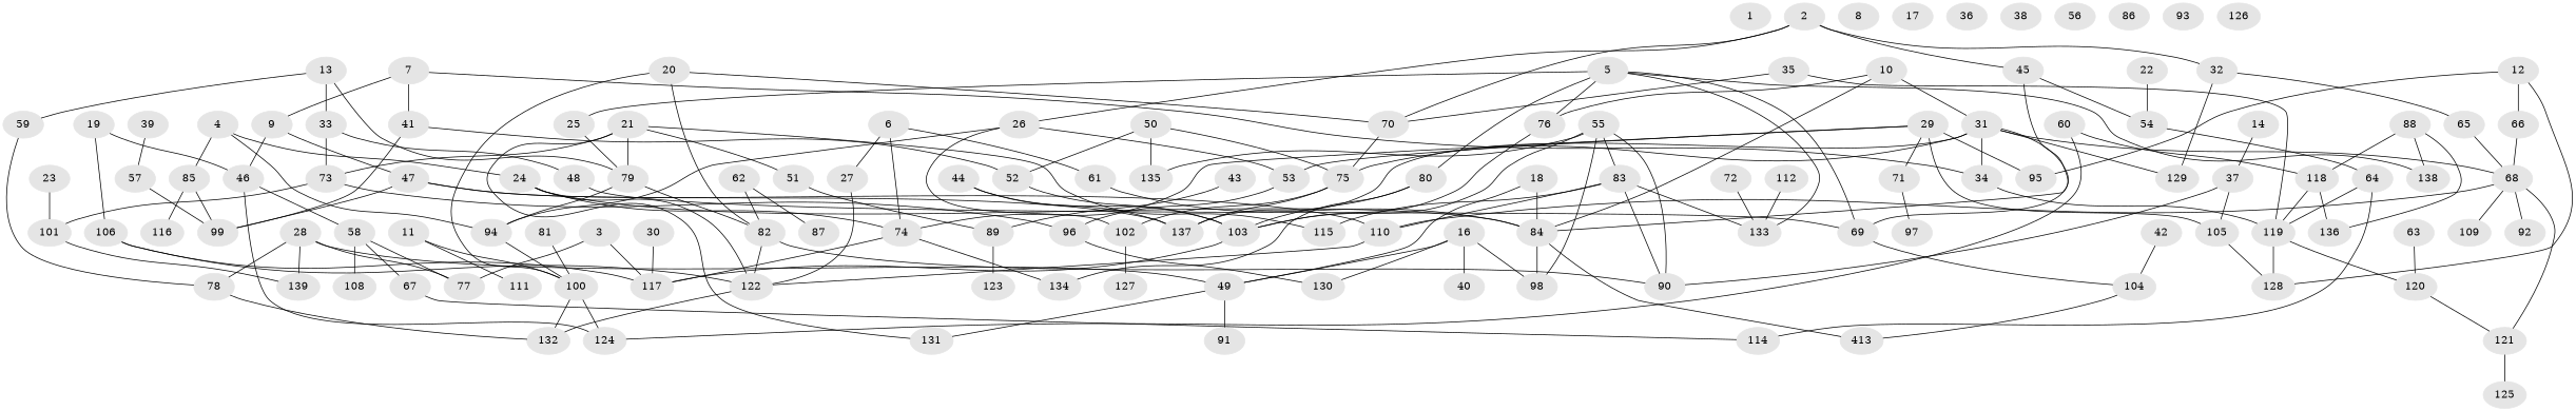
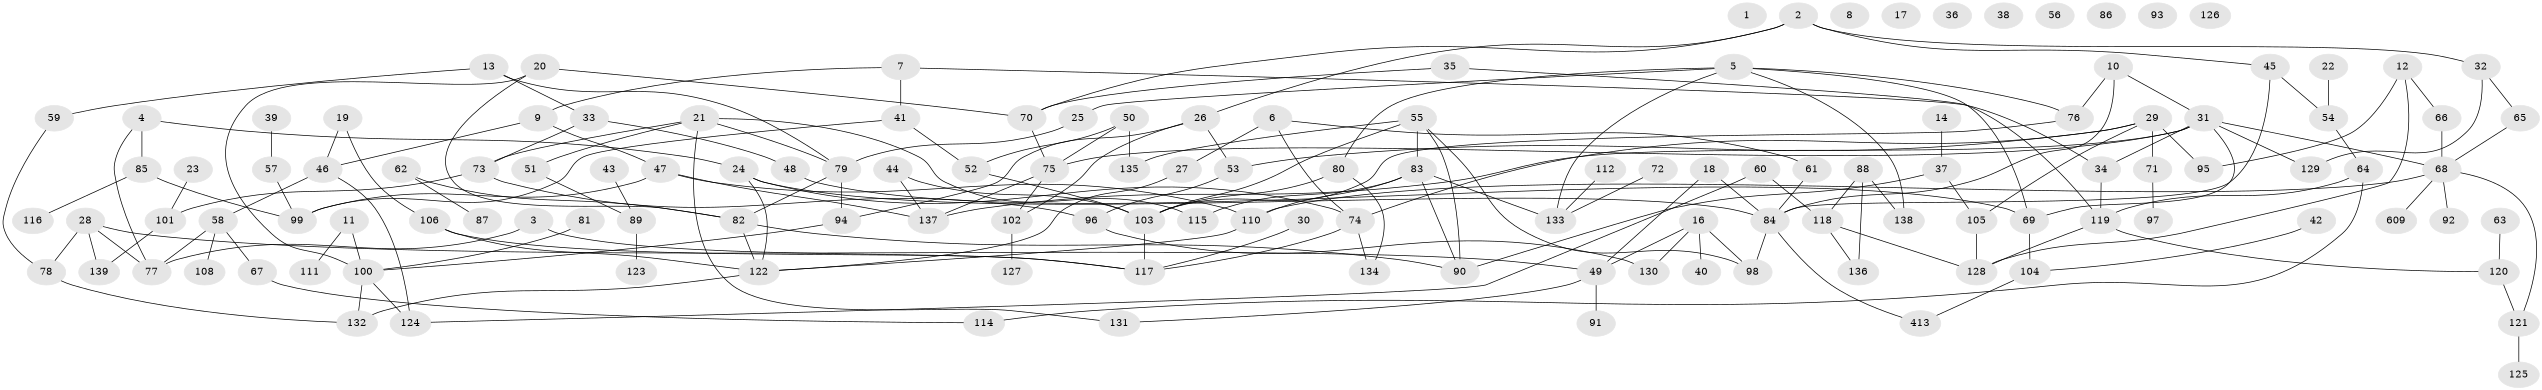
  graph {
    node [color=gray90 style=filled]
    1
    2
    26
    32
    45
    70
    94
    53
    102
    129
    65
    84
    54
    75
    3
    77
    117
    4
    24
    85
    74
    122
    99
    116
    100
    5
    25
    69
    76
    80
    133
    138
    79
    104
    103
    134
    6
    27
    61
    7
    9
    34
    41
    46
    47
    119
    52
    8
    58
    124
    137
    110
    10
    31
    68
    98
    n57 [label=413]
    11
    111
    132
    12
    66
    95
    128
    13
    33
    59
    73
    48
    78
    82
    14
    37
    105
    90
    16
    40
    49
    130
    23
    101
    131
    91
    17
    18
    19
    106
    20
    21
    51
    115
    89
    96
    22
    64
    139
    127
    28
    29
    71
    97
    30
    50
    135
    92
-   109
+   109 [label=609]
    121
    120
    35
    36
    38
    39
    57
    42
    43
    123
    44
    67
    108
    114
    55
    83
    56
    60
    118
    136
    62
    87
    63
    125
    72
    81
    86
    88
    93
    112
    126
    2 -- 26
    2 -- 32
    2 -- 45
    2 -- 70
    26 -- 94
    26 -- 53
    26 -- 102
    32 -- 129
    32 -- 65
    45 -- 84
    45 -- 54
    70 -- 75
    94 -- 100
    53 -- 96
    102 -- 127
    65 -- 68
    84 -- 98
    84 -- n57
    54 -- 64
    75 -- 102
    75 -- 137
    3 -- 77
    3 -- 117
-   4 -- 94
+   4 -- 77
    4 -- 24
    4 -- 85
    24 -- 84
    24 -- 74
    24 -- 122
    85 -- 99
    85 -- 116
    74 -- 117
    74 -- 134
    122 -- 132
    100 -- 124
    100 -- 132
    5 -- 25
    5 -- 69
    5 -- 76
    5 -- 80
    5 -- 133
    5 -- 138
    25 -- 79
    69 -- 104
    76 -- 103
    80 -- 103
    80 -- 134
    79 -- 94
    79 -- 82
    104 -- n57
    103 -- 117
    6 -- 74
    6 -- 27
    6 -- 61
    27 -- 122
    61 -- 84
    7 -- 9
    7 -- 34
    7 -- 41
    9 -- 46
    9 -- 47
    34 -- 119
    41 -- 99
    41 -- 52
    46 -- 58
    46 -- 124
    47 -- 99
    47 -- 137
    47 -- 110
    119 -- 128
    119 -- 120
    52 -- 103
    58 -- 77
    58 -- 67
    58 -- 108
    110 -- 122
    10 -- 84
    10 -- 76
    10 -- 31
    31 -- 129
    31 -- 75
    31 -- 69
    31 -- 34
    31 -- 137
    31 -- 68
    68 -- 110
    68 -- 92
    68 -- 109
    68 -- 121
    11 -- 100
    11 -- 111
    12 -- 66
    12 -- 95
    12 -- 128
    66 -- 68
    13 -- 79
    13 -- 33
    13 -- 59
    33 -- 73
    33 -- 48
    59 -- 78
    73 -- 101
    73 -- 96
    48 -- 69
    78 -- 132
    82 -- 122
    82 -- 90
    14 -- 37
    37 -- 105
    37 -- 90
    105 -- 128
    16 -- 98
    16 -- 40
    16 -- 49
    16 -- 130
    49 -- 131
    49 -- 91
    23 -- 101
    101 -- 139
    18 -- 84
    18 -- 49
    19 -- 46
    19 -- 106
    106 -- 117
    106 -- 122
    20 -- 70
    20 -- 100
    20 -- 82
    21 -- 79
    21 -- 73
    21 -- 131
    21 -- 51
    21 -- 115
    51 -- 89
    89 -- 123
    96 -- 130
    22 -- 54
    64 -- 119
    64 -- 114
    28 -- 77
    28 -- 78
    28 -- 49
    28 -- 139
    29 -- 53
    29 -- 74
    29 -- 95
    29 -- 105
    29 -- 71
    71 -- 97
    30 -- 117
    50 -- 75
    50 -- 52
    50 -- 135
    121 -- 125
    120 -- 121
    35 -- 70
    35 -- 119
    39 -- 57
    57 -- 99
    42 -- 104
    43 -- 89
    44 -- 103
    44 -- 137
    67 -- 114
    55 -- 103
    55 -- 98
    55 -- 90
    55 -- 135
    55 -- 83
    83 -- 133
    83 -- 110
    83 -- 90
    83 -- 115
    60 -- 124
    60 -- 118
-   118 -- 119
+   118 -- 128
    118 -- 136
    62 -- 82
    62 -- 87
    63 -- 120
    72 -- 133
    81 -- 100
    88 -- 138
    88 -- 118
    88 -- 136
    112 -- 133
  }
